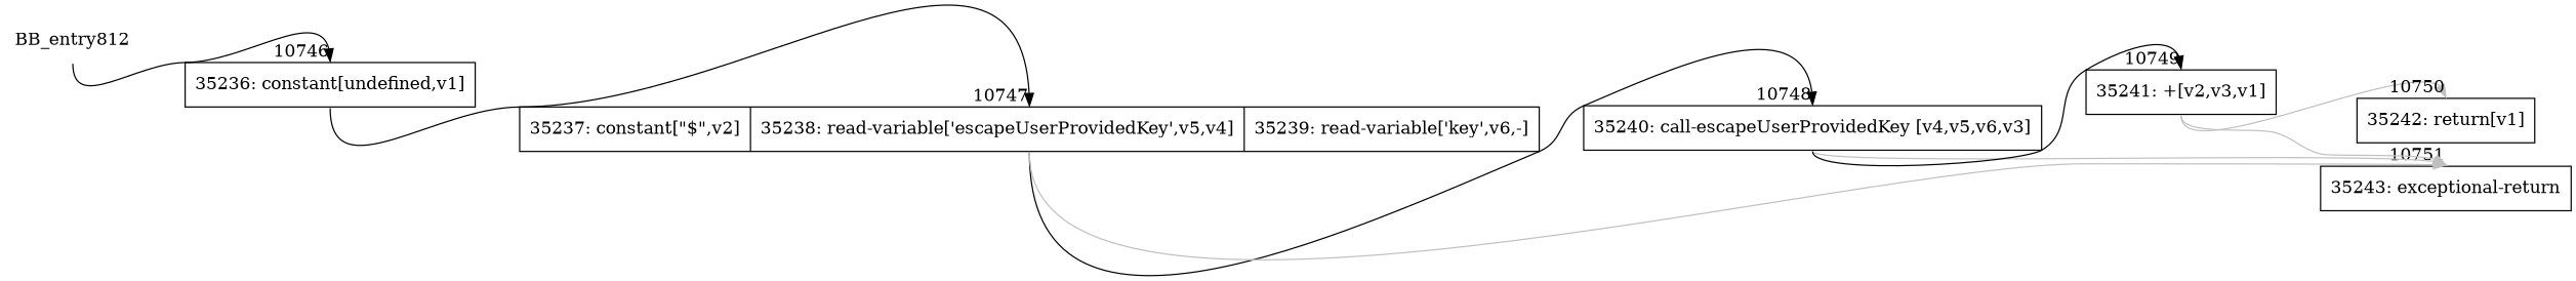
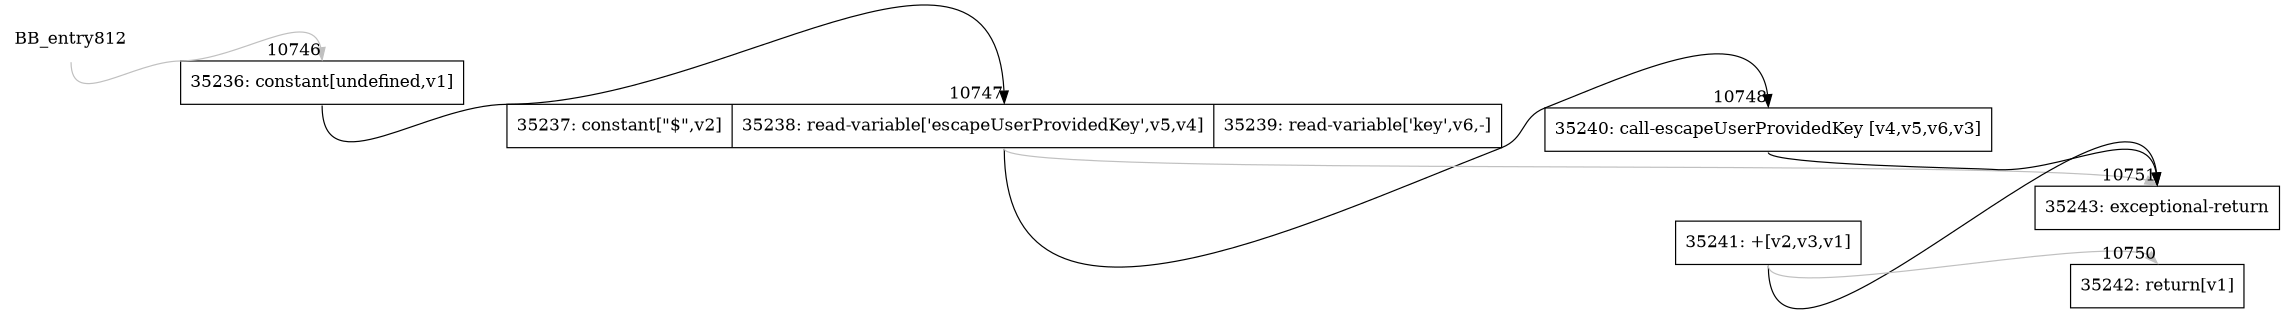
  digraph {
    rankdir=LR
    node [shape=record]
    edge [headport=n tailport=s]
    n1 [label=BB_entry812 shape=none]
    n2 [label="{35236: constant[undefined,v1]}"]
    n3 [label="{35237: constant[\"$\",v2]|35238: read-variable['escapeUserProvidedKey',v5,v4]|35239: read-variable['key',v6,-]}"]
    n4 [label="{35240: call-escapeUserProvidedKey [v4,v5,v6,v3]}"]
    n5 [label="{35243: exceptional-return}"]
    n6 [label="{35241: +[v2,v3,v1]}"]
    n7 [label="{35242: return[v1]}"]
-   n1 -> n2 [headlabel="    10746"]
+   n1 -> n2 [headlabel="    10746" color=gray]
    n2 -> n3 [headlabel="      10747"]
    n3 -> n4 [headlabel="      10748"]
    n3 -> n5 [color=gray headlabel="      10751"]
-   n4 -> n5 [color=gray]
-   n4 -> n6 [headlabel="      10749"]
-   n6 -> n5 [color=gray]
+   n4 -> n5 [color=black]
+   n6 -> n5 [color=black]
    n6 -> n7 [color=gray headlabel="      10750"]
  }
